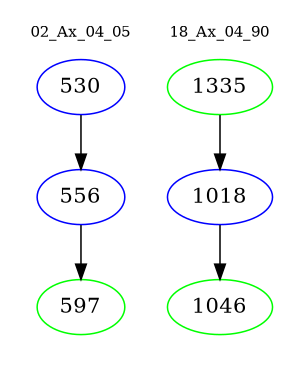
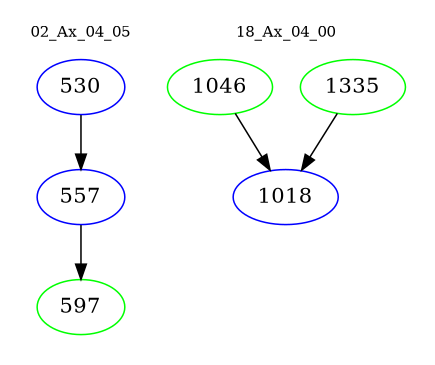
  digraph {
    node [color=blue]
    edge [color=black]
    n1 [label=530]
-   n2 [label=556]
+   n2 [label=557]
    n3 [color=green label=597]
    n4 [color=green label=1335]
    n5 [label=1018]
    n6 [color=green label=1046]
    subgraph cluster_1 {
      color=white
      fontsize=10
      label="02_Ax_04_05"
      n1
      n2
      n3
    }
    subgraph cluster_2 {
      color=white
      fontsize=10
-     label="18_Ax_04_90"
+     label="18_Ax_04_00"
      n4
      n5
      n6
    }
    n1 -> n2
    n2 -> n3
    n4 -> n5
-   n5 -> n6
+   n6 -> n5
  }
